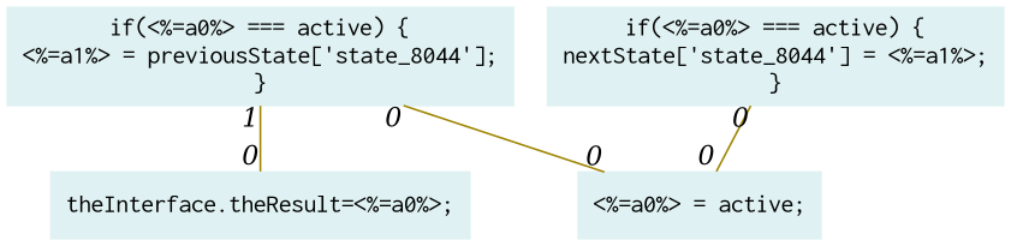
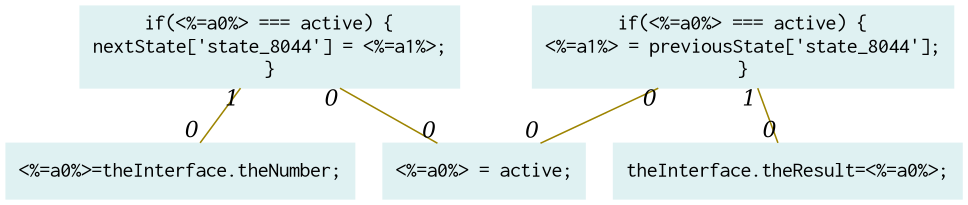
  digraph {
    node [color="#dff1f2" fontname=Courier shape=box style=filled]
    edge [arrowHead=none arrowsize=1 color="#9d8400" dir=none fontname="Times-Italic" headlabel=0 taillabel=1]
+   n1 [label="<%=a0%>=theInterface.theNumber;\n"]
    n2 [label="theInterface.theResult=<%=a0%>;\n"]
    n3 [label="<%=a0%> = active;\n"]
    n4 [label="if(<%=a0%> === active) {\n<%=a1%> = previousState['state_8044'];\n}\n"]
    n5 [label="if(<%=a0%> === active) {\nnextState['state_8044'] = <%=a1%>;\n}\n"]
    n4 -> n2
    n4 -> n3 [taillabel=0]
+   n5 -> n1
    n5 -> n3 [taillabel=0]
  }
